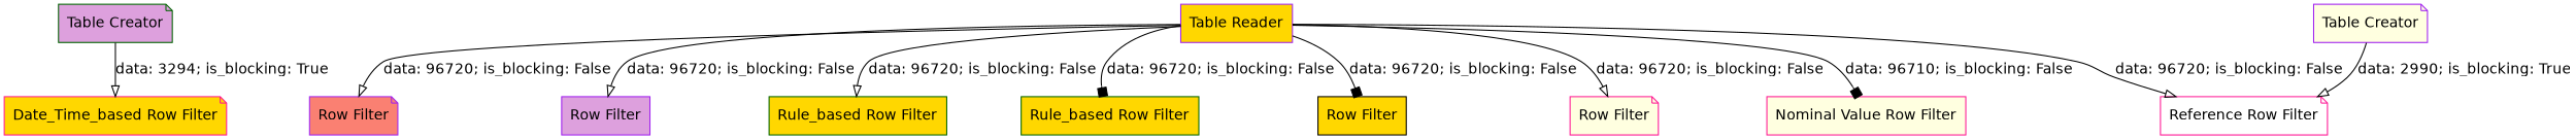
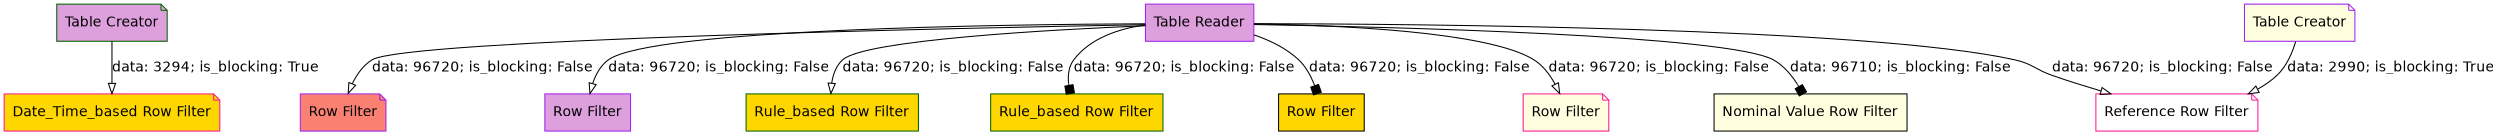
  digraph {
    fontname="DejaVu Sans"
    rankdir=TB
    node [color=purple fillcolor=gold fontname="DejaVu Sans" shape=note style=filled]
    edge [arrowhead=onormal fontname="DejaVu Sans"]
    n1 [color=darkgreen fillcolor=plum label="Table Creator"]
    n2 [color=deeppink label="Date_Time_based Row Filter"]
-   n3 [color=deeppink fillcolor=lightyellow label="Nominal Value Row Filter" shape=box]
+   n3 [color=black fillcolor=lightyellow label="Nominal Value Row Filter" shape=box]
    n4 [fillcolor=salmon label="Row Filter"]
    n5 [fillcolor=plum label="Row Filter" shape=box]
    n6 [color=deeppink fillcolor=white label="Reference Row Filter"]
    n7 [color=darkgreen label="Rule_based Row Filter" shape=box]
-   n8 [label="Table Reader" shape=box]
+   n8 [fillcolor=plum label="Table Reader" shape=box]
    n9 [color=darkgreen label="Rule_based Row Filter" shape=box]
    n10 [color=black label="Row Filter" shape=box]
    n11 [color=deeppink fillcolor=lightyellow label="Row Filter"]
    n12 [fillcolor=lightyellow label="Table Creator"]
    n1 -> n2 [label="data: 3294; is_blocking: True"]
    n8 -> n3 [arrowhead=box label="data: 96710; is_blocking: False"]
    n8 -> n4 [label="data: 96720; is_blocking: False"]
    n8 -> n5 [label="data: 96720; is_blocking: False"]
    n8 -> n6 [label="data: 96720; is_blocking: False"]
    n8 -> n7 [label="data: 96720; is_blocking: False"]
    n8 -> n9 [arrowhead=box label="data: 96720; is_blocking: False"]
    n8 -> n10 [arrowhead=box label="data: 96720; is_blocking: False"]
    n8 -> n11 [label="data: 96720; is_blocking: False"]
    n12 -> n6 [label="data: 2990; is_blocking: True"]
  }
